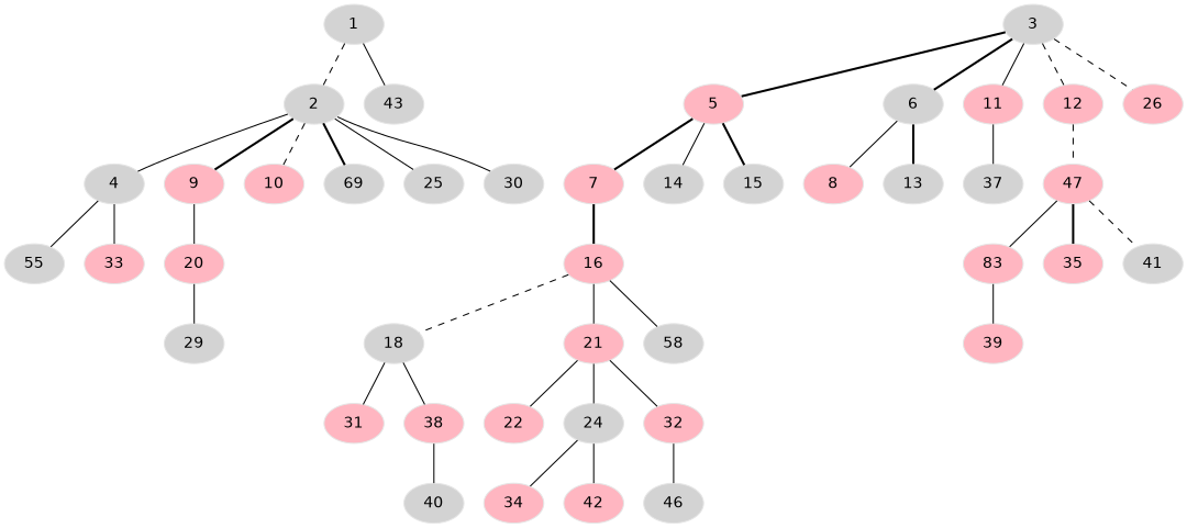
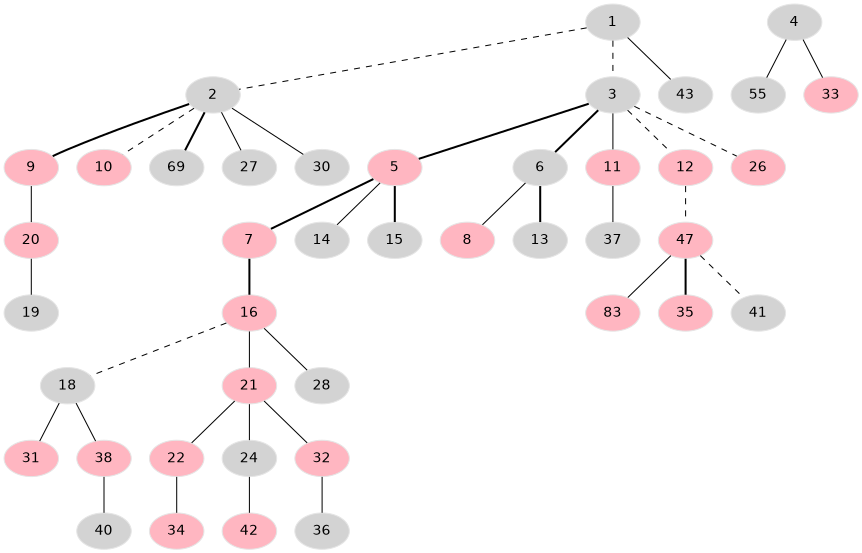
  graph {
    fontname="DejaVu Sans"
    node [color=gray90 fillcolor=lightpink fontname="DejaVu Sans" style=filled]
    edge [fontname="DejaVu Sans" style=solid weight=1.0]
    1 [fillcolor=lightgrey]
    2 [fillcolor=lightgrey]
    3 [fillcolor=lightgrey]
    43 [fillcolor=lightgrey]
    4 [fillcolor=lightgrey]
    9
    10
    n8 [fillcolor=lightgrey label=69]
-   27 [fillcolor=lightgrey label=25]
+   27 [fillcolor=lightgrey]
    30 [fillcolor=lightgrey]
    5
    6 [fillcolor=lightgrey]
    11
    12
    26
    n16 [fillcolor=lightgrey label=55]
    33
    20
    7
    14 [fillcolor=lightgrey]
    15 [fillcolor=lightgrey]
    8
    13 [fillcolor=lightgrey]
    37 [fillcolor=lightgrey]
    n25 [label=47]
    16
    18 [fillcolor=lightgrey]
    21
-   28 [fillcolor=lightgrey label=58]
-   29 [fillcolor=lightgrey]
+   28 [fillcolor=lightgrey]
+   29 [fillcolor=lightgrey label=19]
    n31 [label=83]
    35
    41 [fillcolor=lightgrey]
    31
    38
    22
    24 [fillcolor=lightgrey]
    32
-   39
    40 [fillcolor=lightgrey]
    34
    42
-   36 [fillcolor=lightgrey label=46]
+   36 [fillcolor=lightgrey]
    1 -- 2 [style=dashed]
+   1 -- 3 [style=dashed]
    1 -- 43
-   2 -- 4
    2 -- 9 [style=bold]
    2 -- 10 [style=dashed]
    2 -- n8 [style=bold]
    2 -- 27
    2 -- 30
    3 -- 5 [style=bold]
    3 -- 6 [style=bold]
    3 -- 11
    3 -- 12 [style=dashed weight=2.0]
    3 -- 26 [style=dashed]
    4 -- n16
    4 -- 33
    9 -- 20 [weight=2.0]
    5 -- 7 [style=bold]
    5 -- 14
    5 -- 15 [style=bold]
    6 -- 8
    6 -- 13 [style=bold weight=3.0]
    11 -- 37
    12 -- n25 [style=dashed]
    20 -- 29
    7 -- 16 [style=bold weight=2.0]
    n25 -- n31
    n25 -- 35 [style=bold]
    n25 -- 41 [style=dashed]
    16 -- 18 [style=dashed]
    16 -- 21
    16 -- 28
    18 -- 31 [weight=2.0]
    18 -- 38
    21 -- 22
    21 -- 24 [weight=2.0]
    21 -- 32
-   n31 -- 39
    38 -- 40 [weight=2.0]
-   24 -- 34
+   22 -- 34
    24 -- 42
    32 -- 36 [weight=2.0]
  }
